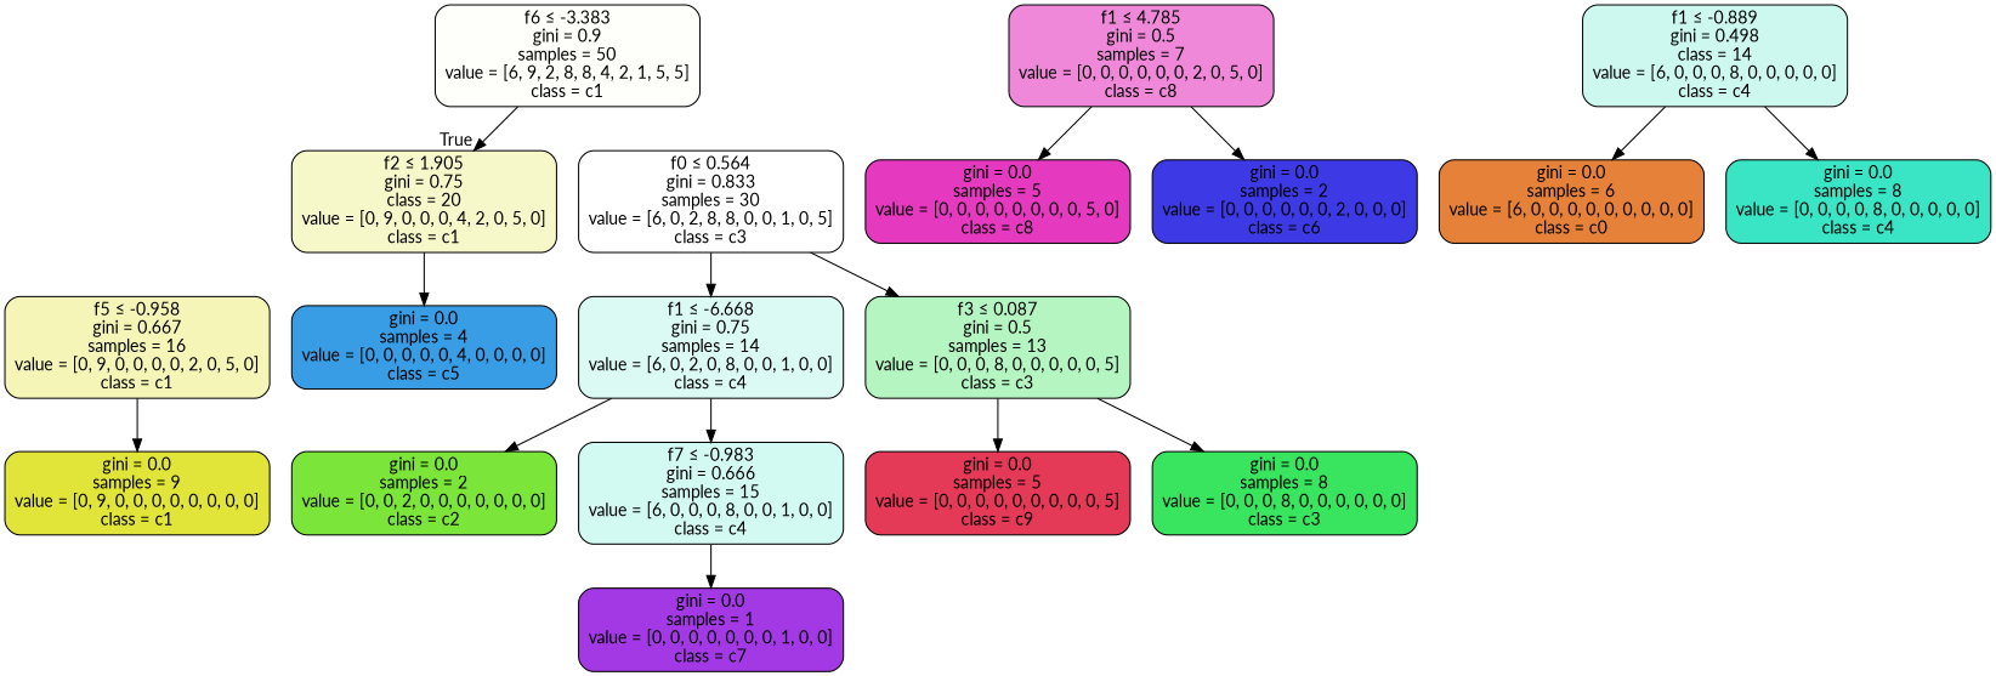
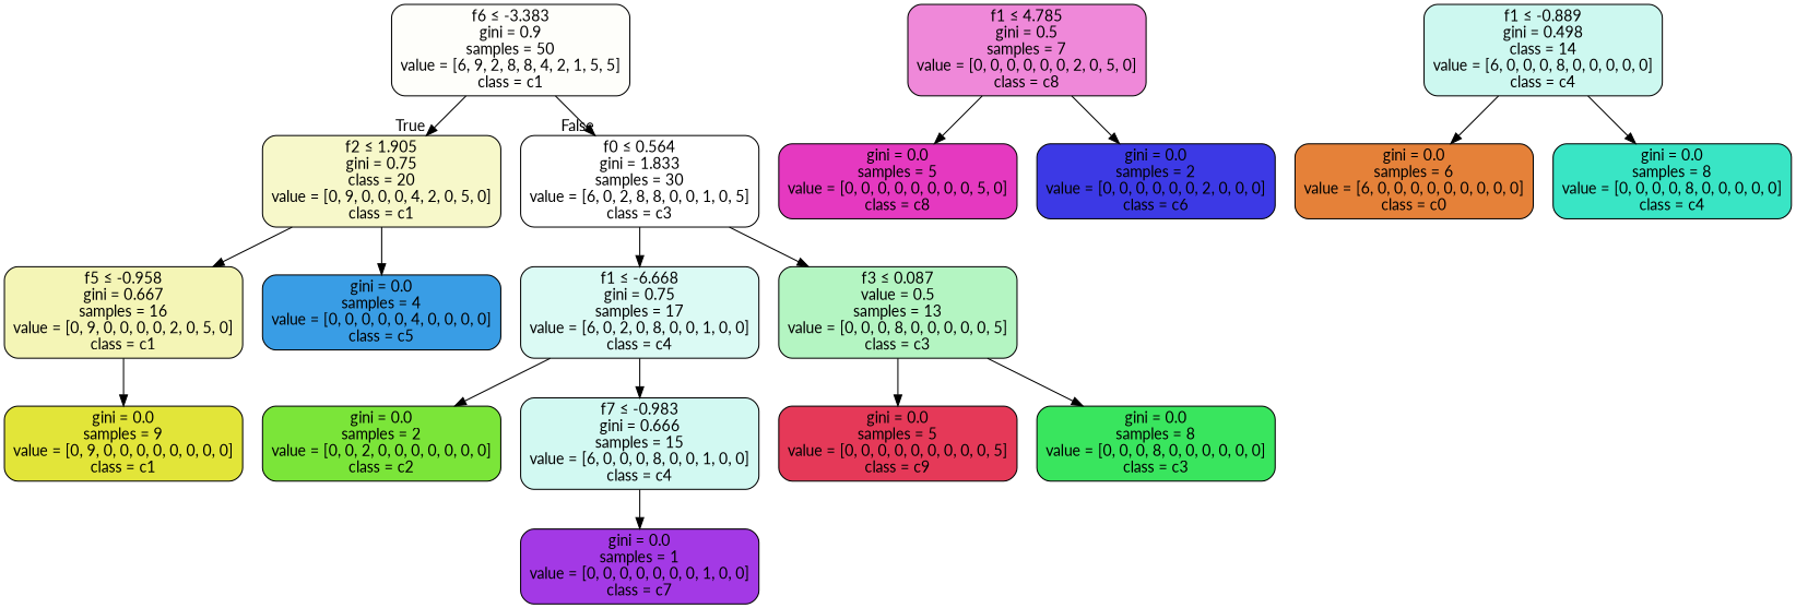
  digraph {
    fontname=Lato
    node [color=black fontname=Lato shape=box style="filled, rounded"]
    edge [fontname=Lato]
    n1 [fillcolor="#e2e53906" label=<f6 &le; -3.383<br/>gini = 0.9<br/>samples = 50<br/>value = [6, 9, 2, 8, 8, 4, 2, 1, 5, 5]<br/>class = c1>]
    n2 [fillcolor="#e2e53944" label=<f2 &le; 1.905<br/>gini = 0.75<br/>class = 20<br/>value = [0, 9, 0, 0, 0, 4, 2, 0, 5, 0]<br/>class = c1>]
-   n3 [fillcolor="#39e55e00" label=<f0 &le; 0.564<br/>gini = 0.833<br/>samples = 30<br/>value = [6, 0, 2, 8, 8, 0, 0, 1, 0, 5]<br/>class = c3>]
+   n3 [fillcolor="#39e55e00" label=<f0 &le; 0.564<br/>gini = 1.833<br/>samples = 30<br/>value = [6, 0, 2, 8, 8, 0, 0, 1, 0, 5]<br/>class = c3>]
    n4 [fillcolor="#e2e5395d" label=<f5 &le; -0.958<br/>gini = 0.667<br/>samples = 16<br/>value = [0, 9, 0, 0, 0, 0, 2, 0, 5, 0]<br/>class = c1>]
    n5 [fillcolor="#399de5ff" label=<gini = 0.0<br/>samples = 4<br/>value = [0, 0, 0, 0, 0, 4, 0, 0, 0, 0]<br/>class = c5>]
-   n6 [fillcolor="#39e5c52e" label=<f1 &le; -6.668<br/>gini = 0.75<br/>samples = 14<br/>value = [6, 0, 2, 0, 8, 0, 0, 1, 0, 0]<br/>class = c4>]
-   n7 [fillcolor="#39e55e60" label=<f3 &le; 0.087<br/>gini = 0.5<br/>samples = 13<br/>value = [0, 0, 0, 8, 0, 0, 0, 0, 0, 5]<br/>class = c3>]
+   n6 [fillcolor="#39e5c52e" label=<f1 &le; -6.668<br/>gini = 0.75<br/>samples = 17<br/>value = [6, 0, 2, 0, 8, 0, 0, 1, 0, 0]<br/>class = c4>]
+   n7 [fillcolor="#39e55e60" label=<f3 &le; 0.087<br/>value = 0.5<br/>samples = 13<br/>value = [0, 0, 0, 8, 0, 0, 0, 0, 0, 5]<br/>class = c3>]
    n8 [fillcolor="#e2e539ff" label=<gini = 0.0<br/>samples = 9<br/>value = [0, 9, 0, 0, 0, 0, 0, 0, 0, 0]<br/>class = c1>]
    n9 [fillcolor="#e539c099" label=<f1 &le; 4.785<br/>gini = 0.5<br/>samples = 7<br/>value = [0, 0, 0, 0, 0, 0, 2, 0, 5, 0]<br/>class = c8>]
    n10 [fillcolor="#e539c0ff" label=<gini = 0.0<br/>samples = 5<br/>value = [0, 0, 0, 0, 0, 0, 0, 0, 5, 0]<br/>class = c8>]
    n11 [fillcolor="#3c39e5ff" label=<gini = 0.0<br/>samples = 2<br/>value = [0, 0, 0, 0, 0, 0, 2, 0, 0, 0]<br/>class = c6>]
    n12 [fillcolor="#7be539ff" label=<gini = 0.0<br/>samples = 2<br/>value = [0, 0, 2, 0, 0, 0, 0, 0, 0, 0]<br/>class = c2>]
    n13 [fillcolor="#39e5c539" label=<f7 &le; -0.983<br/>gini = 0.666<br/>samples = 15<br/>value = [6, 0, 0, 0, 8, 0, 0, 1, 0, 0]<br/>class = c4>]
    n14 [fillcolor="#e53958ff" label=<gini = 0.0<br/>samples = 5<br/>value = [0, 0, 0, 0, 0, 0, 0, 0, 0, 5]<br/>class = c9>]
    n15 [fillcolor="#39e55eff" label=<gini = 0.0<br/>samples = 8<br/>value = [0, 0, 0, 8, 0, 0, 0, 0, 0, 0]<br/>class = c3>]
    n16 [fillcolor="#a339e5ff" label=<gini = 0.0<br/>samples = 1<br/>value = [0, 0, 0, 0, 0, 0, 0, 1, 0, 0]<br/>class = c7>]
    n17 [fillcolor="#39e5c540" label=<f1 &le; -0.889<br/>gini = 0.498<br/>class = 14<br/>value = [6, 0, 0, 0, 8, 0, 0, 0, 0, 0]<br/>class = c4>]
    n18 [fillcolor="#e58139ff" label=<gini = 0.0<br/>samples = 6<br/>value = [6, 0, 0, 0, 0, 0, 0, 0, 0, 0]<br/>class = c0>]
    n19 [fillcolor="#39e5c5ff" label=<gini = 0.0<br/>samples = 8<br/>value = [0, 0, 0, 0, 8, 0, 0, 0, 0, 0]<br/>class = c4>]
    n1 -> n2 [headlabel=True labelangle=45 labeldistance=2.5]
+   n1 -> n3 [headlabel=False labelangle=-45 labeldistance=2.5]
+   n2 -> n4
    n2 -> n5
    n3 -> n6
    n3 -> n7
    n4 -> n8
    n6 -> n12
    n6 -> n13
    n7 -> n14
    n7 -> n15
    n9 -> n10
    n9 -> n11
    n13 -> n16
    n17 -> n18
    n17 -> n19
  }
